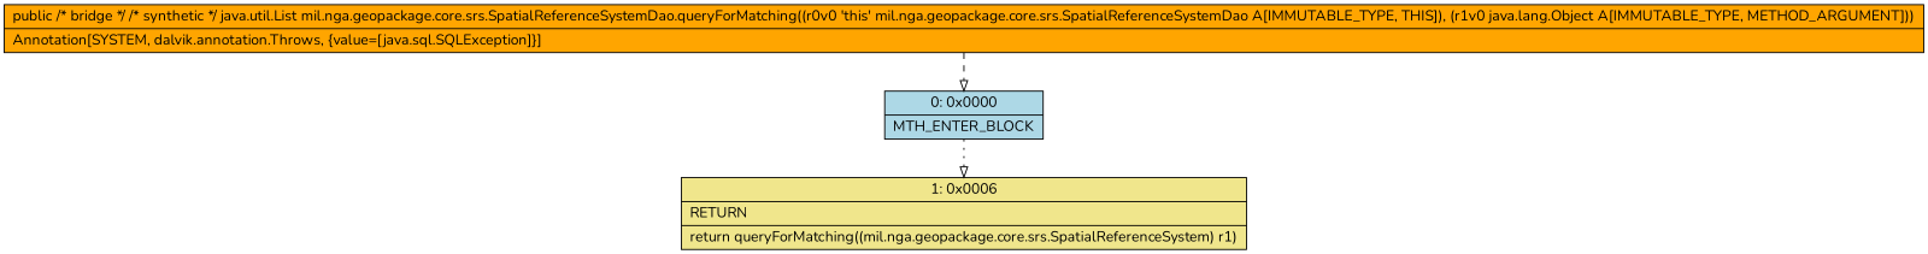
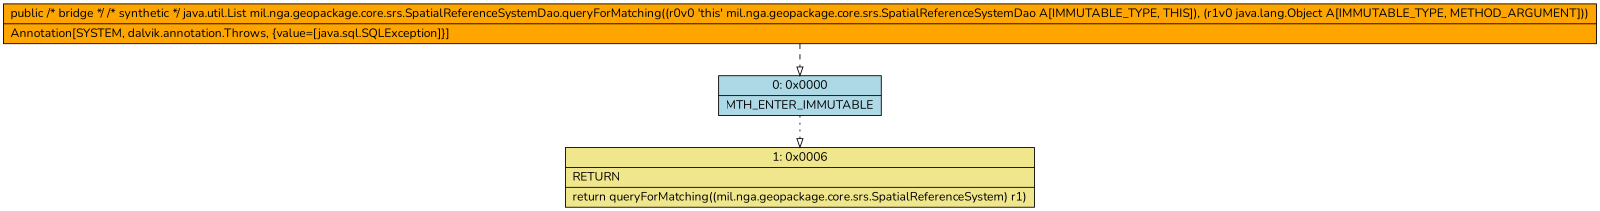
  digraph {
    fontname=Nunito
    node [shape=record style=filled fontname=Nunito]
    edge [arrowhead=onormal fontname=Nunito]
-   n1 [label="{0\:\ 0x0000|MTH_ENTER_BLOCK\l}" fillcolor=lightblue]
+   n1 [label="{0\:\ 0x0000|MTH_ENTER_IMMUTABLE\l}" fillcolor=lightblue]
    n2 [label="{1\:\ 0x0006|RETURN\l|return queryForMatching((mil.nga.geopackage.core.srs.SpatialReferenceSystem) r1)\l}" fillcolor=khaki]
    n3 [label="{public \/* bridge *\/ \/* synthetic *\/ java.util.List mil.nga.geopackage.core.srs.SpatialReferenceSystemDao.queryForMatching((r0v0 'this' mil.nga.geopackage.core.srs.SpatialReferenceSystemDao A[IMMUTABLE_TYPE, THIS]), (r1v0 java.lang.Object A[IMMUTABLE_TYPE, METHOD_ARGUMENT]))  | Annotation[SYSTEM, dalvik.annotation.Throws, \{value=[java.sql.SQLException]\}]\l}" fillcolor=orange]
    n1 -> n2 [style=dotted]
    n3 -> n1 [style=dashed]
  }
